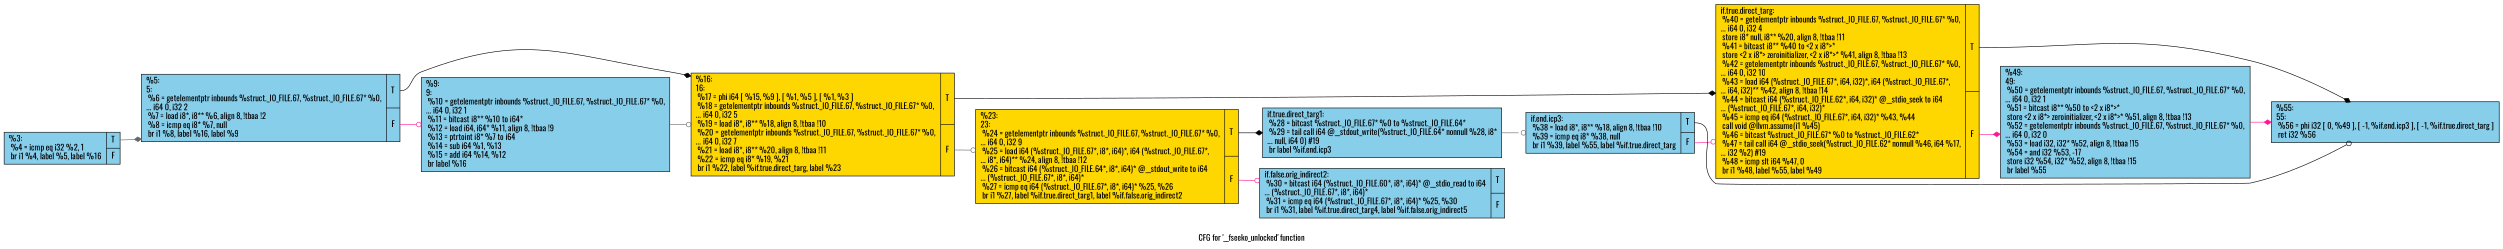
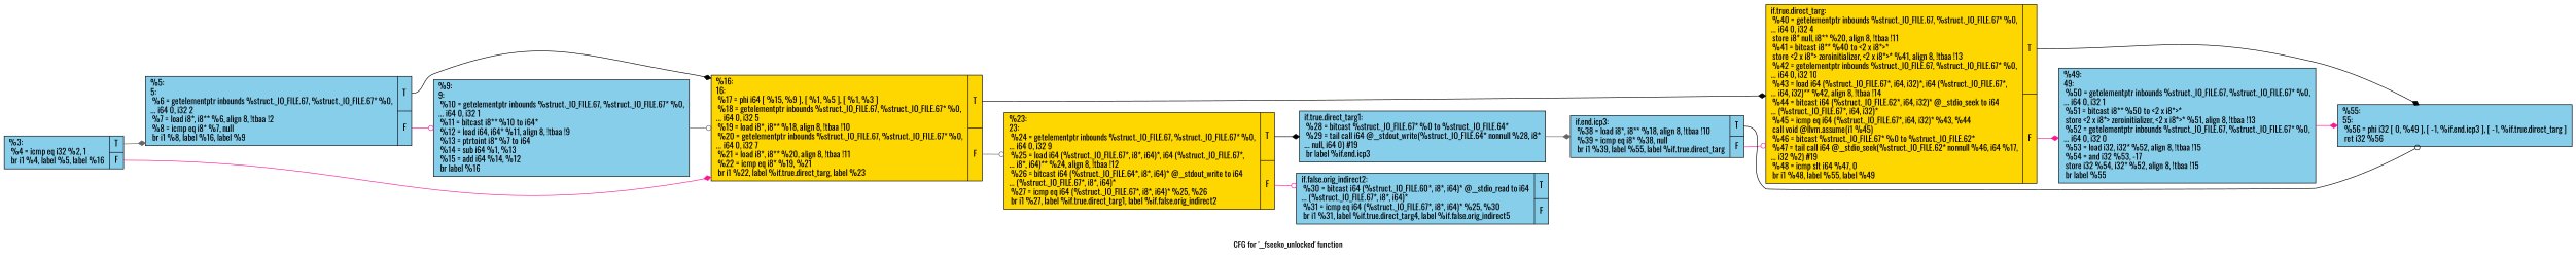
  digraph {
    fontname=Oswald
    label="CFG for '__fseeko_unlocked' function"
    rankdir=LR
    node [fillcolor=skyblue fontname=Oswald shape=record style=filled]
    edge [arrowhead=diamond color=deeppink fontname=Oswald tailport=s0]
    n1 [label="{%3:\l  %4 = icmp eq i32 %2, 1\l  br i1 %4, label %5, label %16\l|{<s0>T|<s1>F}}"]
    n2 [label="{%5:\l5:                                                \l  %6 = getelementptr inbounds %struct._IO_FILE.67, %struct._IO_FILE.67* %0,\l... i64 0, i32 2\l  %7 = load i8*, i8** %6, align 8, !tbaa !2\l  %8 = icmp eq i8* %7, null\l  br i1 %8, label %16, label %9\l|{<s0>T|<s1>F}}"]
    n3 [fillcolor=gold label="{%16:\l16:                                               \l  %17 = phi i64 [ %15, %9 ], [ %1, %5 ], [ %1, %3 ]\l  %18 = getelementptr inbounds %struct._IO_FILE.67, %struct._IO_FILE.67* %0,\l... i64 0, i32 5\l  %19 = load i8*, i8** %18, align 8, !tbaa !10\l  %20 = getelementptr inbounds %struct._IO_FILE.67, %struct._IO_FILE.67* %0,\l... i64 0, i32 7\l  %21 = load i8*, i8** %20, align 8, !tbaa !11\l  %22 = icmp eq i8* %19, %21\l  br i1 %22, label %if.true.direct_targ, label %23\l|{<s0>T|<s1>F}}"]
    n4 [label="{%9:\l9:                                                \l  %10 = getelementptr inbounds %struct._IO_FILE.67, %struct._IO_FILE.67* %0,\l... i64 0, i32 1\l  %11 = bitcast i8** %10 to i64*\l  %12 = load i64, i64* %11, align 8, !tbaa !9\l  %13 = ptrtoint i8* %7 to i64\l  %14 = sub i64 %1, %13\l  %15 = add i64 %14, %12\l  br label %16\l}"]
    n5 [fillcolor=gold label="{if.true.direct_targ:                              \l  %40 = getelementptr inbounds %struct._IO_FILE.67, %struct._IO_FILE.67* %0,\l... i64 0, i32 4\l  store i8* null, i8** %20, align 8, !tbaa !11\l  %41 = bitcast i8** %40 to \<2 x i8*\>*\l  store \<2 x i8*\> zeroinitializer, \<2 x i8*\>* %41, align 8, !tbaa !13\l  %42 = getelementptr inbounds %struct._IO_FILE.67, %struct._IO_FILE.67* %0,\l... i64 0, i32 10\l  %43 = load i64 (%struct._IO_FILE.67*, i64, i32)*, i64 (%struct._IO_FILE.67*,\l... i64, i32)** %42, align 8, !tbaa !14\l  %44 = bitcast i64 (%struct._IO_FILE.62*, i64, i32)* @__stdio_seek to i64\l... (%struct._IO_FILE.67*, i64, i32)*\l  %45 = icmp eq i64 (%struct._IO_FILE.67*, i64, i32)* %43, %44\l  call void @llvm.assume(i1 %45)\l  %46 = bitcast %struct._IO_FILE.67* %0 to %struct._IO_FILE.62*\l  %47 = tail call i64 @__stdio_seek(%struct._IO_FILE.62* nonnull %46, i64 %17,\l... i32 %2) #19\l  %48 = icmp slt i64 %47, 0\l  br i1 %48, label %55, label %49\l|{<s0>T|<s1>F}}"]
    n6 [fillcolor=gold label="{%23:\l23:                                               \l  %24 = getelementptr inbounds %struct._IO_FILE.67, %struct._IO_FILE.67* %0,\l... i64 0, i32 9\l  %25 = load i64 (%struct._IO_FILE.67*, i8*, i64)*, i64 (%struct._IO_FILE.67*,\l... i8*, i64)** %24, align 8, !tbaa !12\l  %26 = bitcast i64 (%struct._IO_FILE.64*, i8*, i64)* @__stdout_write to i64\l... (%struct._IO_FILE.67*, i8*, i64)*\l  %27 = icmp eq i64 (%struct._IO_FILE.67*, i8*, i64)* %25, %26\l  br i1 %27, label %if.true.direct_targ1, label %if.false.orig_indirect2\l|{<s0>T|<s1>F}}"]
    n7 [label="{%55:\l55:                                               \l  %56 = phi i32 [ 0, %49 ], [ -1, %if.end.icp3 ], [ -1, %if.true.direct_targ ]\l  ret i32 %56\l}"]
    n8 [label="{%49:\l49:                                               \l  %50 = getelementptr inbounds %struct._IO_FILE.67, %struct._IO_FILE.67* %0,\l... i64 0, i32 1\l  %51 = bitcast i8** %50 to \<2 x i8*\>*\l  store \<2 x i8*\> zeroinitializer, \<2 x i8*\>* %51, align 8, !tbaa !13\l  %52 = getelementptr inbounds %struct._IO_FILE.67, %struct._IO_FILE.67* %0,\l... i64 0, i32 0\l  %53 = load i32, i32* %52, align 8, !tbaa !15\l  %54 = and i32 %53, -17\l  store i32 %54, i32* %52, align 8, !tbaa !15\l  br label %55\l}"]
    n9 [label="{if.true.direct_targ1:                             \l  %28 = bitcast %struct._IO_FILE.67* %0 to %struct._IO_FILE.64*\l  %29 = tail call i64 @__stdout_write(%struct._IO_FILE.64* nonnull %28, i8*\l... null, i64 0) #19\l  br label %if.end.icp3\l}"]
    n10 [label="{if.false.orig_indirect2:                          \l  %30 = bitcast i64 (%struct._IO_FILE.60*, i8*, i64)* @__stdio_read to i64\l... (%struct._IO_FILE.67*, i8*, i64)*\l  %31 = icmp eq i64 (%struct._IO_FILE.67*, i8*, i64)* %25, %30\l  br i1 %31, label %if.true.direct_targ4, label %if.false.orig_indirect5\l|{<s0>T|<s1>F}}"]
    n11 [label="{if.end.icp3:                                      \l  %38 = load i8*, i8** %18, align 8, !tbaa !10\l  %39 = icmp eq i8* %38, null\l  br i1 %39, label %55, label %if.true.direct_targ\l|{<s0>T|<s1>F}}"]
    n1 -> n2 [color=gray40]
+   n1 -> n3 [tailport=s1]
    n2 -> n3 [color=black]
    n2 -> n4 [arrowhead=odot tailport=s1]
    n3 -> n5 [color=black]
    n3 -> n6 [arrowhead=odot color=gray40 tailport=s1]
    n4 -> n3 [arrowhead=odot color=gray40]
    n5 -> n7 [color=black]
    n5 -> n8 [tailport=s1]
    n6 -> n9 [color=black]
    n6 -> n10 [arrowhead=odot tailport=s1]
    n8 -> n7
-   n9 -> n11 [arrowhead=odot color=gray40]
+   n9 -> n11 [color=gray40]
    n11 -> n5 [arrowhead=odot tailport=s1]
    n11 -> n7 [arrowhead=odot color=black]
  }
